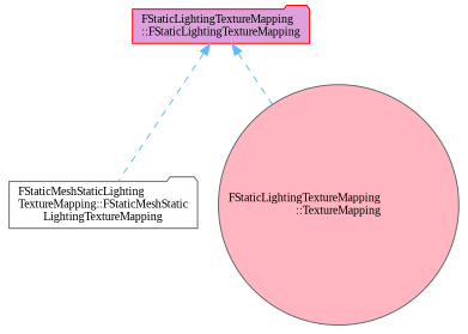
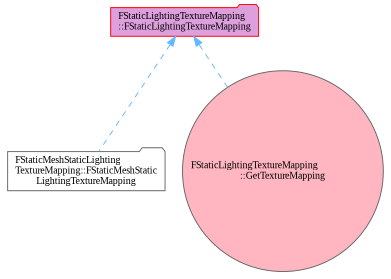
  digraph {
    rankdir=TB
    fontname="Liberation Serif"
    node [color=gray40 fontname="Liberation Serif" fontsize=10 shape=folder style=filled]
    edge [color=steelblue1 dir=back fontname="Liberation Serif" fontsize=10 labelfontname=Helvetica labelfontsize=10 style=dashed]
    n1 [color=red fillcolor=plum fontcolor=black height=0.2 label="FStaticLightingTextureMapping\l::FStaticLightingTextureMapping" width=0.4]
    n2 [fillcolor=white height=0.2 label="FStaticMeshStaticLighting\lTextureMapping::FStaticMeshStatic\lLightingTextureMapping" width=0.4]
-   n3 [fillcolor=lightpink height=0.2 label="FStaticLightingTextureMapping\l::TextureMapping" shape=circle width=0.4]
+   n3 [fillcolor=lightpink height=0.2 label="FStaticLightingTextureMapping\l::GetTextureMapping" shape=circle width=0.4]
    n1 -> n2
    n1 -> n3
  }
